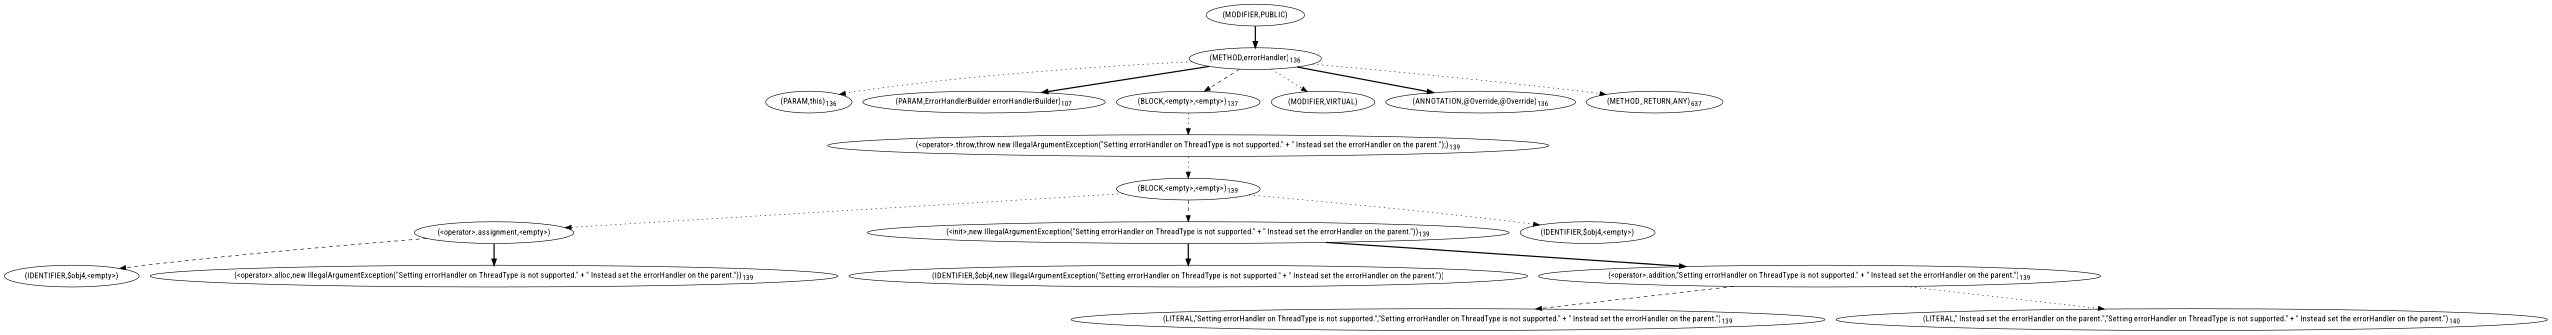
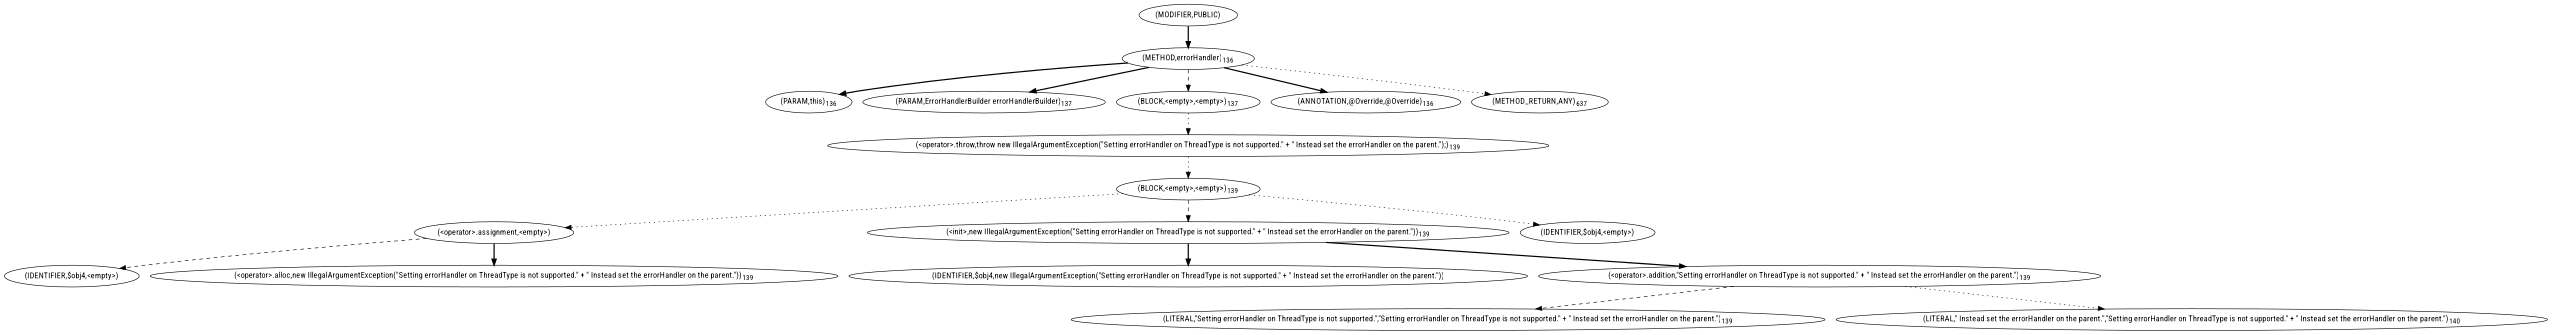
  digraph {
    fontname="Roboto Condensed"
    node [fontname="Roboto Condensed"]
    edge [fontname="Roboto Condensed" style=bold]
    n1 [label=<(METHOD,errorHandler)<SUB>136</SUB>>]
    n2 [label=<(PARAM,this)<SUB>136</SUB>>]
-   n3 [label=<(PARAM,ErrorHandlerBuilder errorHandlerBuilder)<SUB>107</SUB>>]
+   n3 [label=<(PARAM,ErrorHandlerBuilder errorHandlerBuilder)<SUB>137</SUB>>]
    n4 [label=<(BLOCK,&lt;empty&gt;,&lt;empty&gt;)<SUB>137</SUB>>]
-   n5 [label=<(MODIFIER,VIRTUAL)>]
    n6 [label=<(ANNOTATION,@Override,@Override)<SUB>136</SUB>>]
    n7 [label=<(METHOD_RETURN,ANY)<SUB>637</SUB>>]
    n8 [label=<(&lt;operator&gt;.throw,throw new IllegalArgumentException(&quot;Setting errorHandler on ThreadType is not supported.&quot; + &quot; Instead set the errorHandler on the parent.&quot;);)<SUB>139</SUB>>]
    n9 [label=<(MODIFIER,PUBLIC)>]
    n10 [label=<(BLOCK,&lt;empty&gt;,&lt;empty&gt;)<SUB>139</SUB>>]
    n11 [label=<(&lt;operator&gt;.assignment,&lt;empty&gt;)>]
    n12 [label=<(&lt;init&gt;,new IllegalArgumentException(&quot;Setting errorHandler on ThreadType is not supported.&quot; + &quot; Instead set the errorHandler on the parent.&quot;))<SUB>139</SUB>>]
    n13 [label=<(IDENTIFIER,$obj4,&lt;empty&gt;)>]
    n14 [label=<(IDENTIFIER,$obj4,&lt;empty&gt;)>]
    n15 [label=<(&lt;operator&gt;.alloc,new IllegalArgumentException(&quot;Setting errorHandler on ThreadType is not supported.&quot; + &quot; Instead set the errorHandler on the parent.&quot;))<SUB>139</SUB>>]
    n16 [label=<(IDENTIFIER,$obj4,new IllegalArgumentException(&quot;Setting errorHandler on ThreadType is not supported.&quot; + &quot; Instead set the errorHandler on the parent.&quot;))>]
    n17 [label=<(&lt;operator&gt;.addition,&quot;Setting errorHandler on ThreadType is not supported.&quot; + &quot; Instead set the errorHandler on the parent.&quot;)<SUB>139</SUB>>]
    n18 [label=<(LITERAL,&quot;Setting errorHandler on ThreadType is not supported.&quot;,&quot;Setting errorHandler on ThreadType is not supported.&quot; + &quot; Instead set the errorHandler on the parent.&quot;)<SUB>139</SUB>>]
    n19 [label=<(LITERAL,&quot; Instead set the errorHandler on the parent.&quot;,&quot;Setting errorHandler on ThreadType is not supported.&quot; + &quot; Instead set the errorHandler on the parent.&quot;)<SUB>140</SUB>>]
-   n1 -> n2 [style=dotted]
+   n1 -> n2
    n1 -> n3
    n1 -> n4 [style=dashed]
-   n1 -> n5 [style=dotted]
    n1 -> n6
    n1 -> n7 [style=dotted]
    n4 -> n8 [style=dotted]
    n8 -> n10 [style=dotted]
    n9 -> n1
    n10 -> n11 [style=dotted]
    n10 -> n12 [style=dashed]
    n10 -> n13 [style=dotted]
    n11 -> n14 [style=dashed]
    n11 -> n15
    n12 -> n16
    n12 -> n17
    n17 -> n18 [style=dashed]
    n17 -> n19 [style=dotted]
  }
